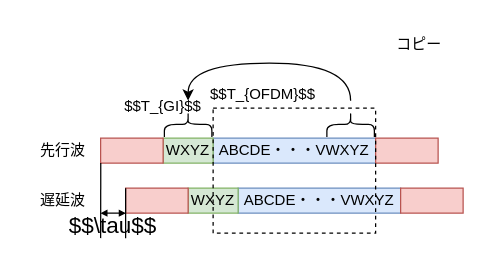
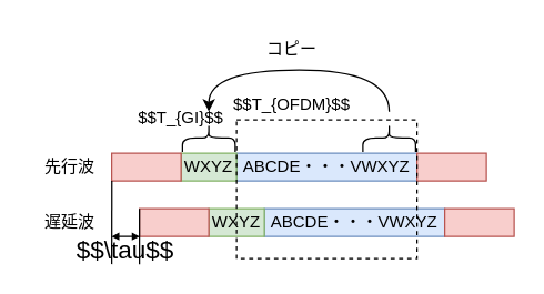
  <mxCell id="0" />
  <mxCell id="1" parent="0" />
  <mxCell id="2" value="ABCDE・・・VWXYZ" style="rounded=0;whiteSpace=wrap;html=1;fillColor=#dae8fc;strokeColor=#6c8ebf;" parent="1" vertex="1"><mxGeometry x="170" y="110" width="130" height="20" as="geometry" /></mxCell>
  <mxCell id="3" value="ABCDE・・・VWXYZ" style="rounded=0;whiteSpace=wrap;html=1;fillColor=#dae8fc;strokeColor=#6c8ebf;" parent="1" vertex="1"><mxGeometry x="190" y="150" width="130" height="20" as="geometry" /></mxCell>
  <mxCell id="4" value="" style="rounded=0;whiteSpace=wrap;html=1;fillColor=#f8cecc;strokeColor=#b85450;" parent="1" vertex="1"><mxGeometry x="320" y="150" width="50" height="20" as="geometry" /></mxCell>
  <mxCell id="5" value="WXYZ" style="rounded=0;whiteSpace=wrap;html=1;fillColor=#d5e8d4;strokeColor=#82b366;" parent="1" vertex="1"><mxGeometry x="130" y="110" width="40" height="20" as="geometry" /></mxCell>
  <mxCell id="6" value="WXYZ" style="rounded=0;whiteSpace=wrap;html=1;fillColor=#d5e8d4;strokeColor=#82b366;" parent="1" vertex="1"><mxGeometry x="150" y="150" width="40" height="20" as="geometry" /></mxCell>
  <mxCell id="7" value="" style="rounded=0;whiteSpace=wrap;html=1;fillColor=#f8cecc;strokeColor=#b85450;" parent="1" vertex="1"><mxGeometry x="100" y="150" width="50" height="20" as="geometry" /></mxCell>
  <mxCell id="8" value="" style="rounded=0;whiteSpace=wrap;html=1;fillColor=#f8cecc;strokeColor=#b85450;" parent="1" vertex="1"><mxGeometry x="300" y="110" width="50" height="20" as="geometry" /></mxCell>
  <mxCell id="9" value="" style="rounded=0;whiteSpace=wrap;html=1;fillColor=#f8cecc;strokeColor=#b85450;" parent="1" vertex="1"><mxGeometry x="80" y="110" width="50" height="20" as="geometry" /></mxCell>
  <mxCell id="10" value="" style="shape=curlyBracket;whiteSpace=wrap;html=1;rounded=1;flipH=1;labelPosition=right;verticalLabelPosition=middle;align=left;verticalAlign=middle;rotation=-90;" parent="1" vertex="1"><mxGeometry x="270" y="80" width="20" height="38" as="geometry" /></mxCell>
  <mxCell id="11" value="" style="shape=curlyBracket;whiteSpace=wrap;html=1;rounded=1;flipH=1;labelPosition=right;verticalLabelPosition=middle;align=left;verticalAlign=middle;rotation=-90;" parent="1" vertex="1"><mxGeometry x="140" y="80" width="20" height="38" as="geometry" /></mxCell>
  <mxCell id="12" value="" style="curved=1;endArrow=classic;html=1;rounded=0;" parent="1" edge="1"><mxGeometry width="50" height="50" relative="1" as="geometry"><mxPoint x="280" y="80" as="sourcePoint" /><mxPoint x="150" y="80" as="targetPoint" /><Array as="points"><mxPoint x="280" y="50" /><mxPoint x="150" y="50" /></Array></mxGeometry></mxCell>
- <mxCell id="13" value="コピー" style="text;html=1;align=center;verticalAlign=middle;whiteSpace=wrap;rounded=0;" parent="1" vertex="1"><mxGeometry x="305" y="20" width="60" height="30" as="geometry" /></mxCell>
+ <mxCell id="13" value="コピー" style="text;html=1;align=center;verticalAlign=middle;whiteSpace=wrap;rounded=0;" parent="1" vertex="1"><mxGeometry x="180" y="20" width="60" height="30" as="geometry" /></mxCell>
  <mxCell id="14" value="" style="rounded=0;whiteSpace=wrap;html=1;fillColor=none;dashed=1;" parent="1" vertex="1"><mxGeometry x="170" y="86" width="130" height="100" as="geometry" /></mxCell>
  <mxCell id="15" value="先行波" style="text;html=1;align=center;verticalAlign=middle;whiteSpace=wrap;rounded=0;" parent="1" vertex="1"><mxGeometry x="20" y="105" width="60" height="30" as="geometry" /></mxCell>
  <mxCell id="16" value="遅延波" style="text;html=1;align=center;verticalAlign=middle;whiteSpace=wrap;rounded=0;" parent="1" vertex="1"><mxGeometry x="20" y="145" width="60" height="30" as="geometry" /></mxCell>
  <mxCell id="17" value="$$T_{OFDM}$$" style="text;html=1;align=center;verticalAlign=middle;whiteSpace=wrap;rounded=0;" parent="1" vertex="1"><mxGeometry x="180" y="60" width="60" height="30" as="geometry" /></mxCell>
  <mxCell id="18" value="$$T_{GI}$$" style="text;html=1;align=center;verticalAlign=middle;whiteSpace=wrap;rounded=0;" parent="1" vertex="1"><mxGeometry x="100" y="70" width="60" height="30" as="geometry" /></mxCell>
  <mxCell id="19" value="&lt;font style=&quot;font-size: 18px;&quot;&gt;$$\tau$$&lt;/font&gt;" style="text;html=1;align=center;verticalAlign=middle;whiteSpace=wrap;rounded=0;" vertex="1" parent="1"><mxGeometry x="80" y="175" width="20" height="10" as="geometry" /></mxCell>
  <mxCell id="20" value="" style="endArrow=none;html=1;rounded=0;entryX=1.002;entryY=0.833;entryDx=0;entryDy=0;entryPerimeter=0;" edge="1" parent="1" target="15"><mxGeometry width="50" height="50" relative="1" as="geometry"><mxPoint x="80" y="190" as="sourcePoint" /><mxPoint x="80.65" y="130" as="targetPoint" /></mxGeometry></mxCell>
  <mxCell id="21" value="" style="endArrow=none;html=1;rounded=0;entryX=0;entryY=0;entryDx=0;entryDy=0;" edge="1" parent="1" target="7"><mxGeometry width="50" height="50" relative="1" as="geometry"><mxPoint x="100" y="190" as="sourcePoint" /><mxPoint x="100" y="170" as="targetPoint" /></mxGeometry></mxCell>
  <mxCell id="22" value="" style="triangle;whiteSpace=wrap;html=1;fillColor=#000000;" vertex="1" parent="1"><mxGeometry x="95" y="168" width="4" height="4" as="geometry" /></mxCell>
  <mxCell id="23" value="" style="triangle;whiteSpace=wrap;html=1;fillColor=#000000;rotation=-180;" vertex="1" parent="1"><mxGeometry x="81" y="168" width="4" height="4" as="geometry" /></mxCell>
  <mxCell id="24" value="" style="endArrow=none;html=1;rounded=0;exitX=0;exitY=0.5;exitDx=0;exitDy=0;entryX=1;entryY=0.5;entryDx=0;entryDy=0;" edge="1" parent="1" source="23" target="22"><mxGeometry width="50" height="50" relative="1" as="geometry"><mxPoint x="80" y="200" as="sourcePoint" /><mxPoint x="130" y="150" as="targetPoint" /><Array as="points"><mxPoint x="98" y="170" /></Array></mxGeometry></mxCell>
